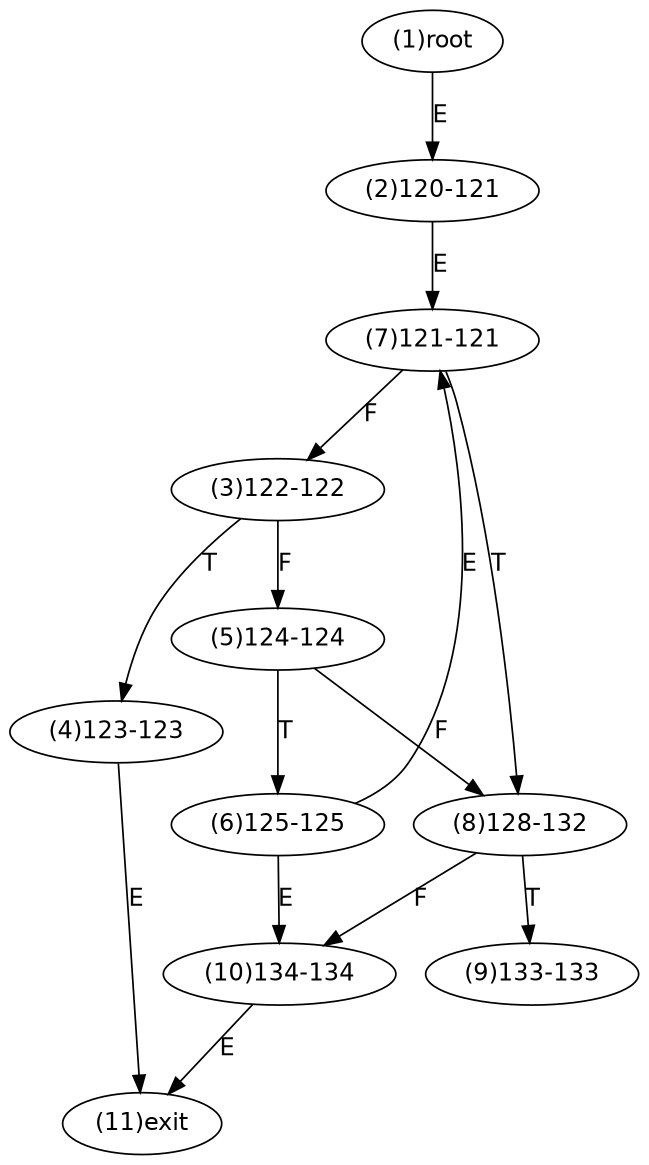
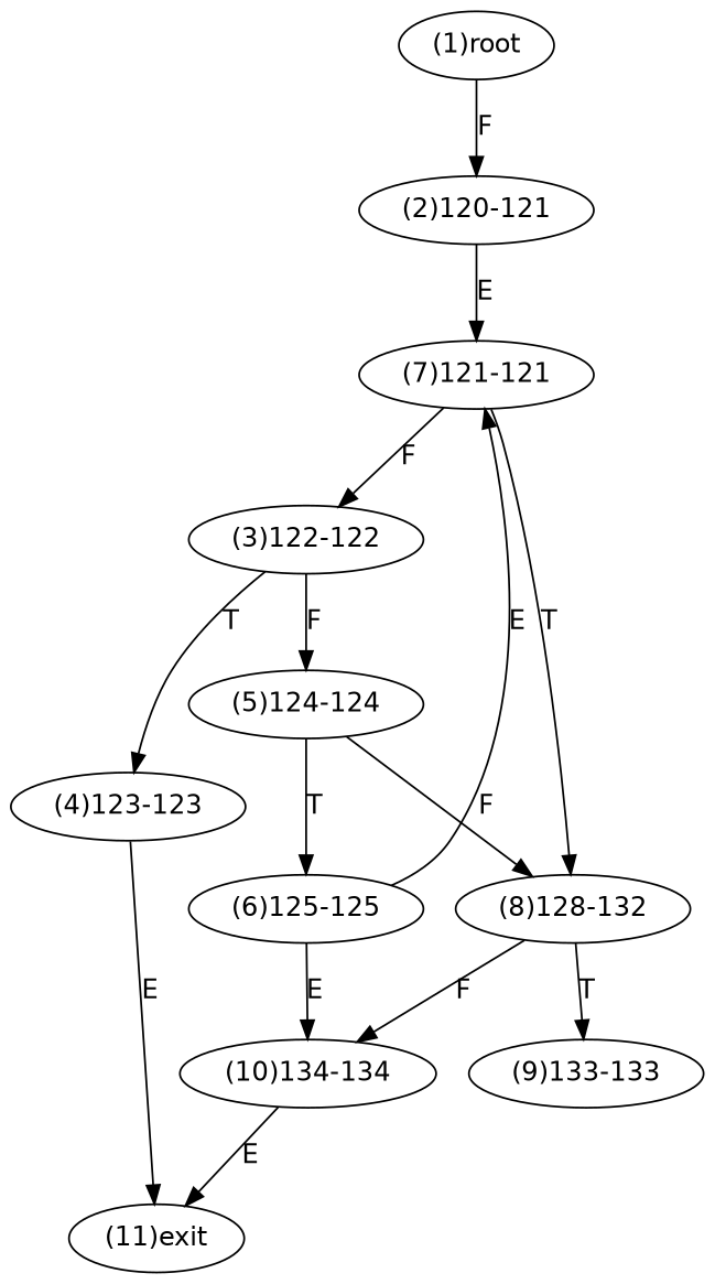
  digraph {
    fontname="DejaVu Sans"
    node [fontname="DejaVu Sans"]
    edge [fontname="DejaVu Sans"]
    n1 [label="(1)root"]
    n2 [label="(2)120-121"]
    n3 [label="(7)121-121"]
    n4 [label="(3)122-122"]
    n5 [label="(8)128-132"]
    n6 [label="(4)123-123"]
    n7 [label="(5)124-124"]
    n8 [label="(11)exit"]
    n9 [label="(6)125-125"]
    n10 [label="(10)134-134"]
    n11 [label="(9)133-133"]
-   n1 -> n2 [label=E]
+   n1 -> n2 [label=F]
    n2 -> n3 [label=E]
    n3 -> n4 [label=F]
    n3 -> n5 [label=T]
    n4 -> n6 [label=T]
    n4 -> n7 [label=F]
    n5 -> n10 [label=F]
    n5 -> n11 [label=T]
    n6 -> n8 [label=E]
    n7 -> n5 [label=F]
    n7 -> n9 [label=T]
    n9 -> n3 [label=E]
    n9 -> n10 [label=E]
    n10 -> n8 [label=E]
  }
